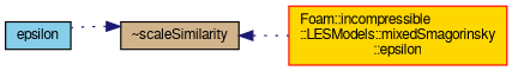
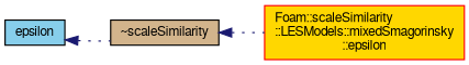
  digraph {
    rankdir=LR
    node [color=black fontname=FreeSans fontsize=10 shape=record style=filled]
    edge [color=midnightblue dir=back fontname=FreeSans fontsize=10 labelfontname=FreeSans labelfontsize=10 style=dotted]
    n1 [fillcolor=skyblue fontcolor=black height=0.2 label=epsilon width=0.4]
    n2 [fillcolor=tan height=0.2 label="~scaleSimilarity" width=0.4]
-   n3 [color=red fillcolor=gold height=0.2 label="Foam::incompressible\l::LESModels::mixedSmagorinsky\l::epsilon" width=0.4]
-   n2 -> n1
+   n3 [color=red fillcolor=gold height=0.2 label="Foam::scaleSimilarity\l::LESModels::mixedSmagorinsky\l::epsilon" width=0.4]
+   n1 -> n2
    n2 -> n3
  }
